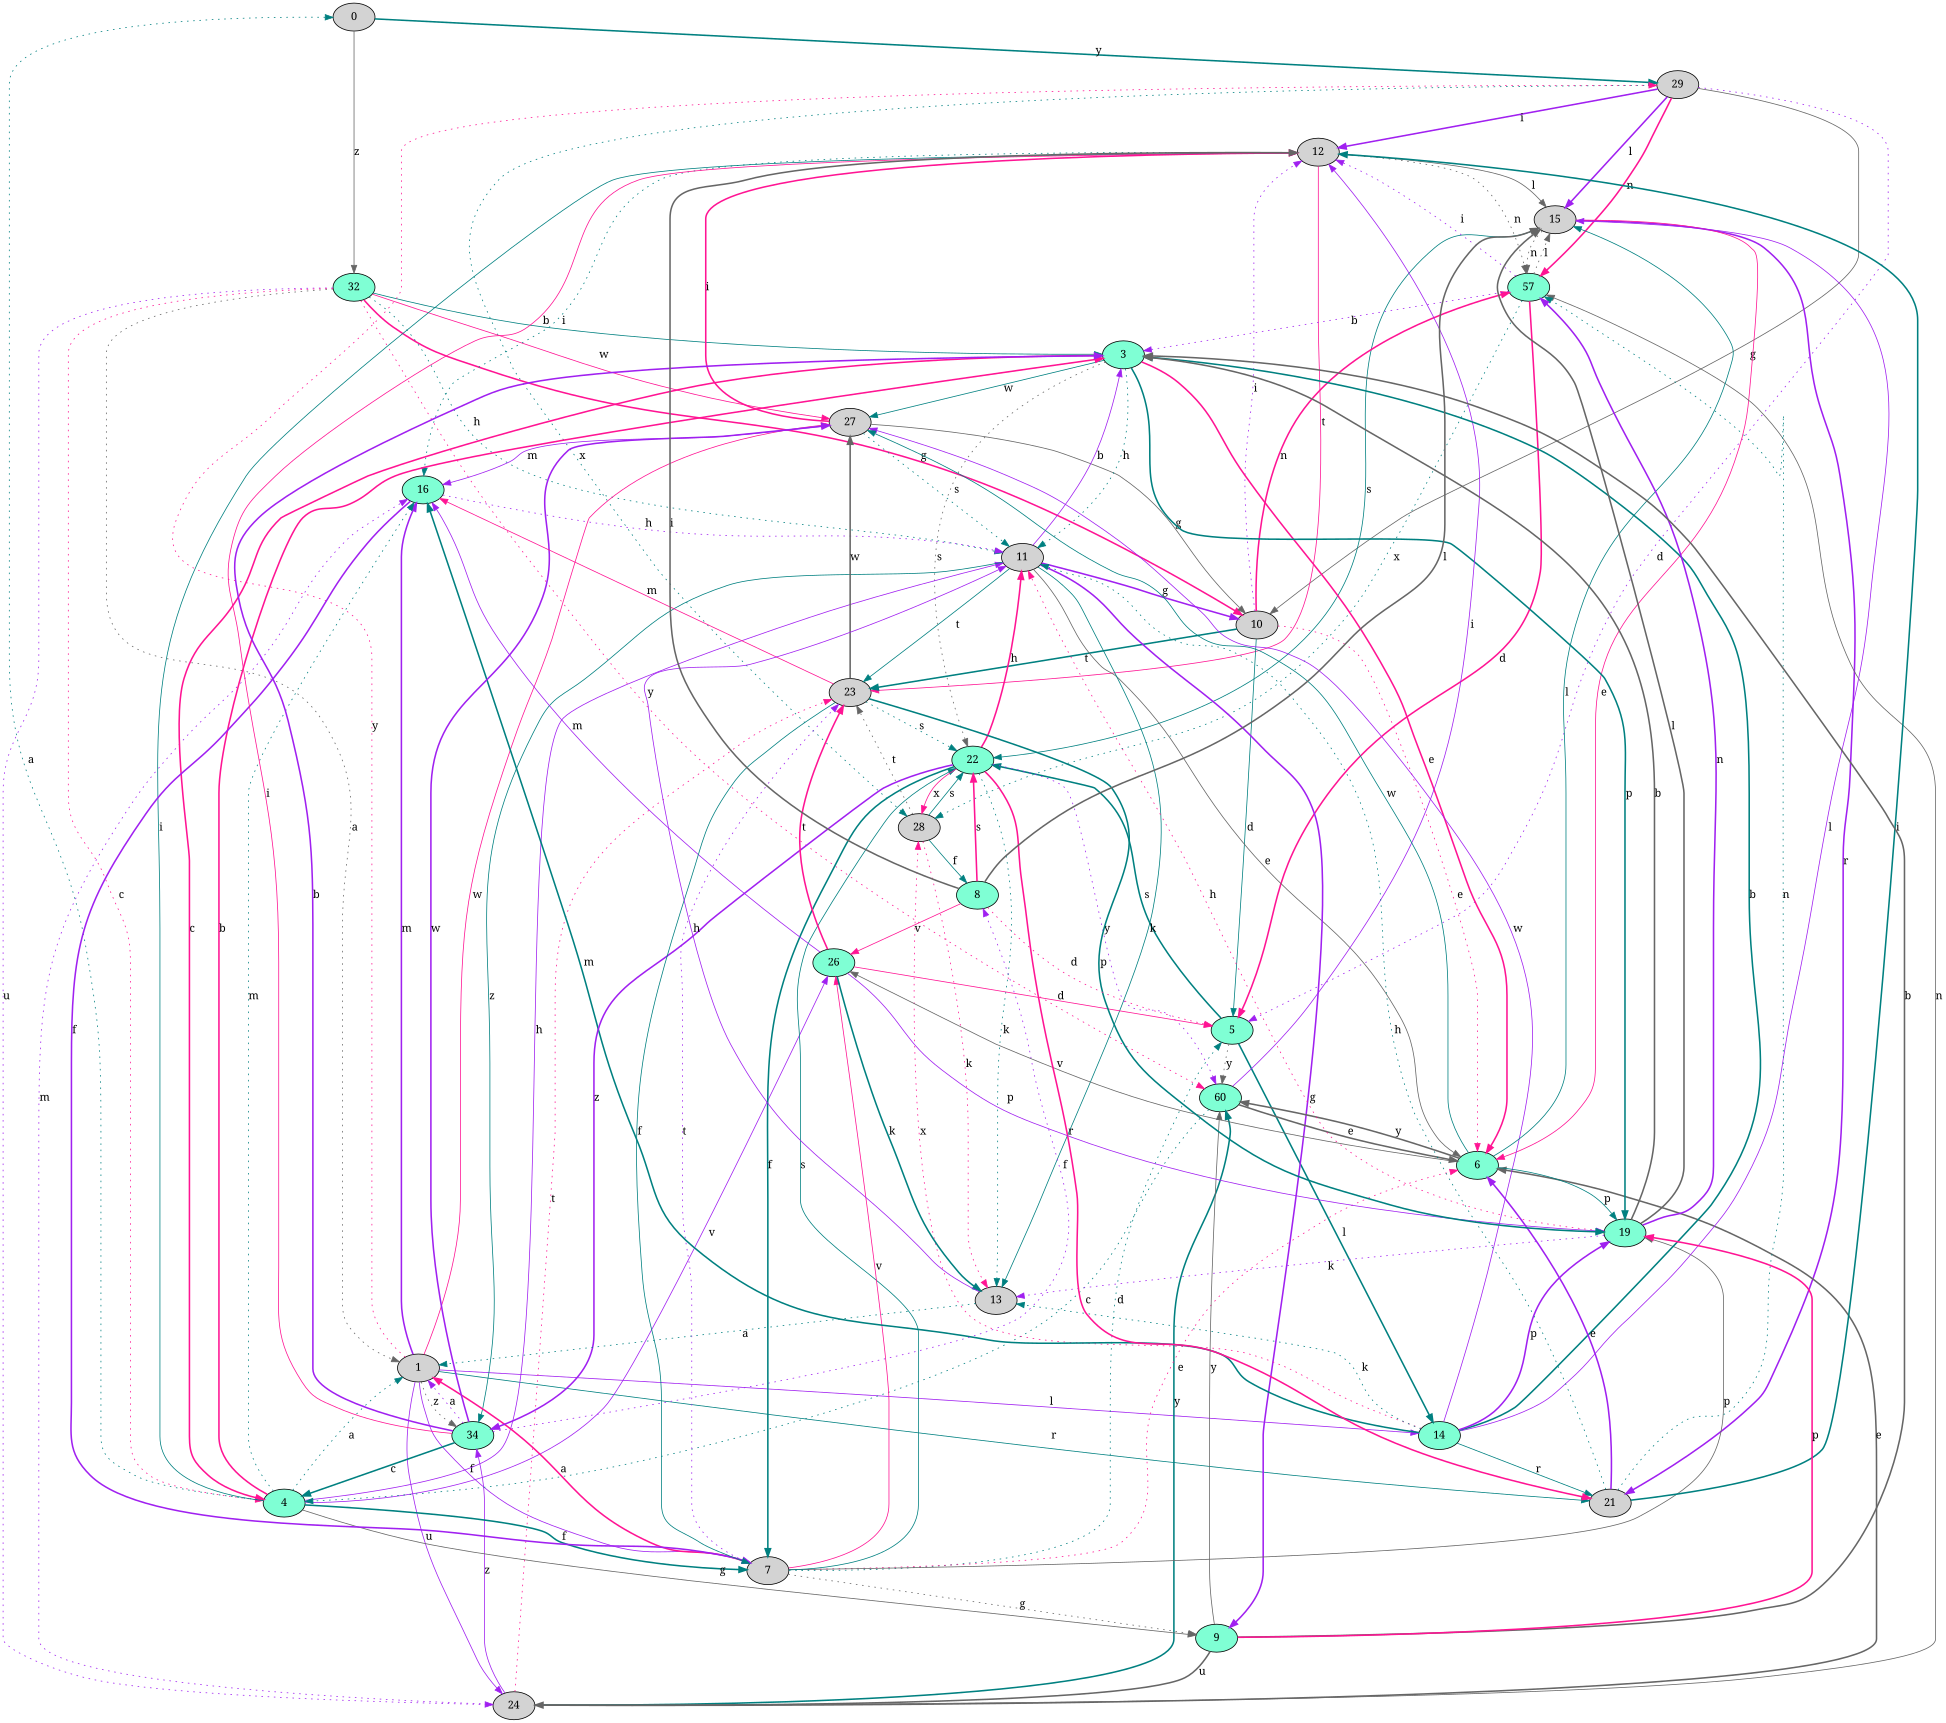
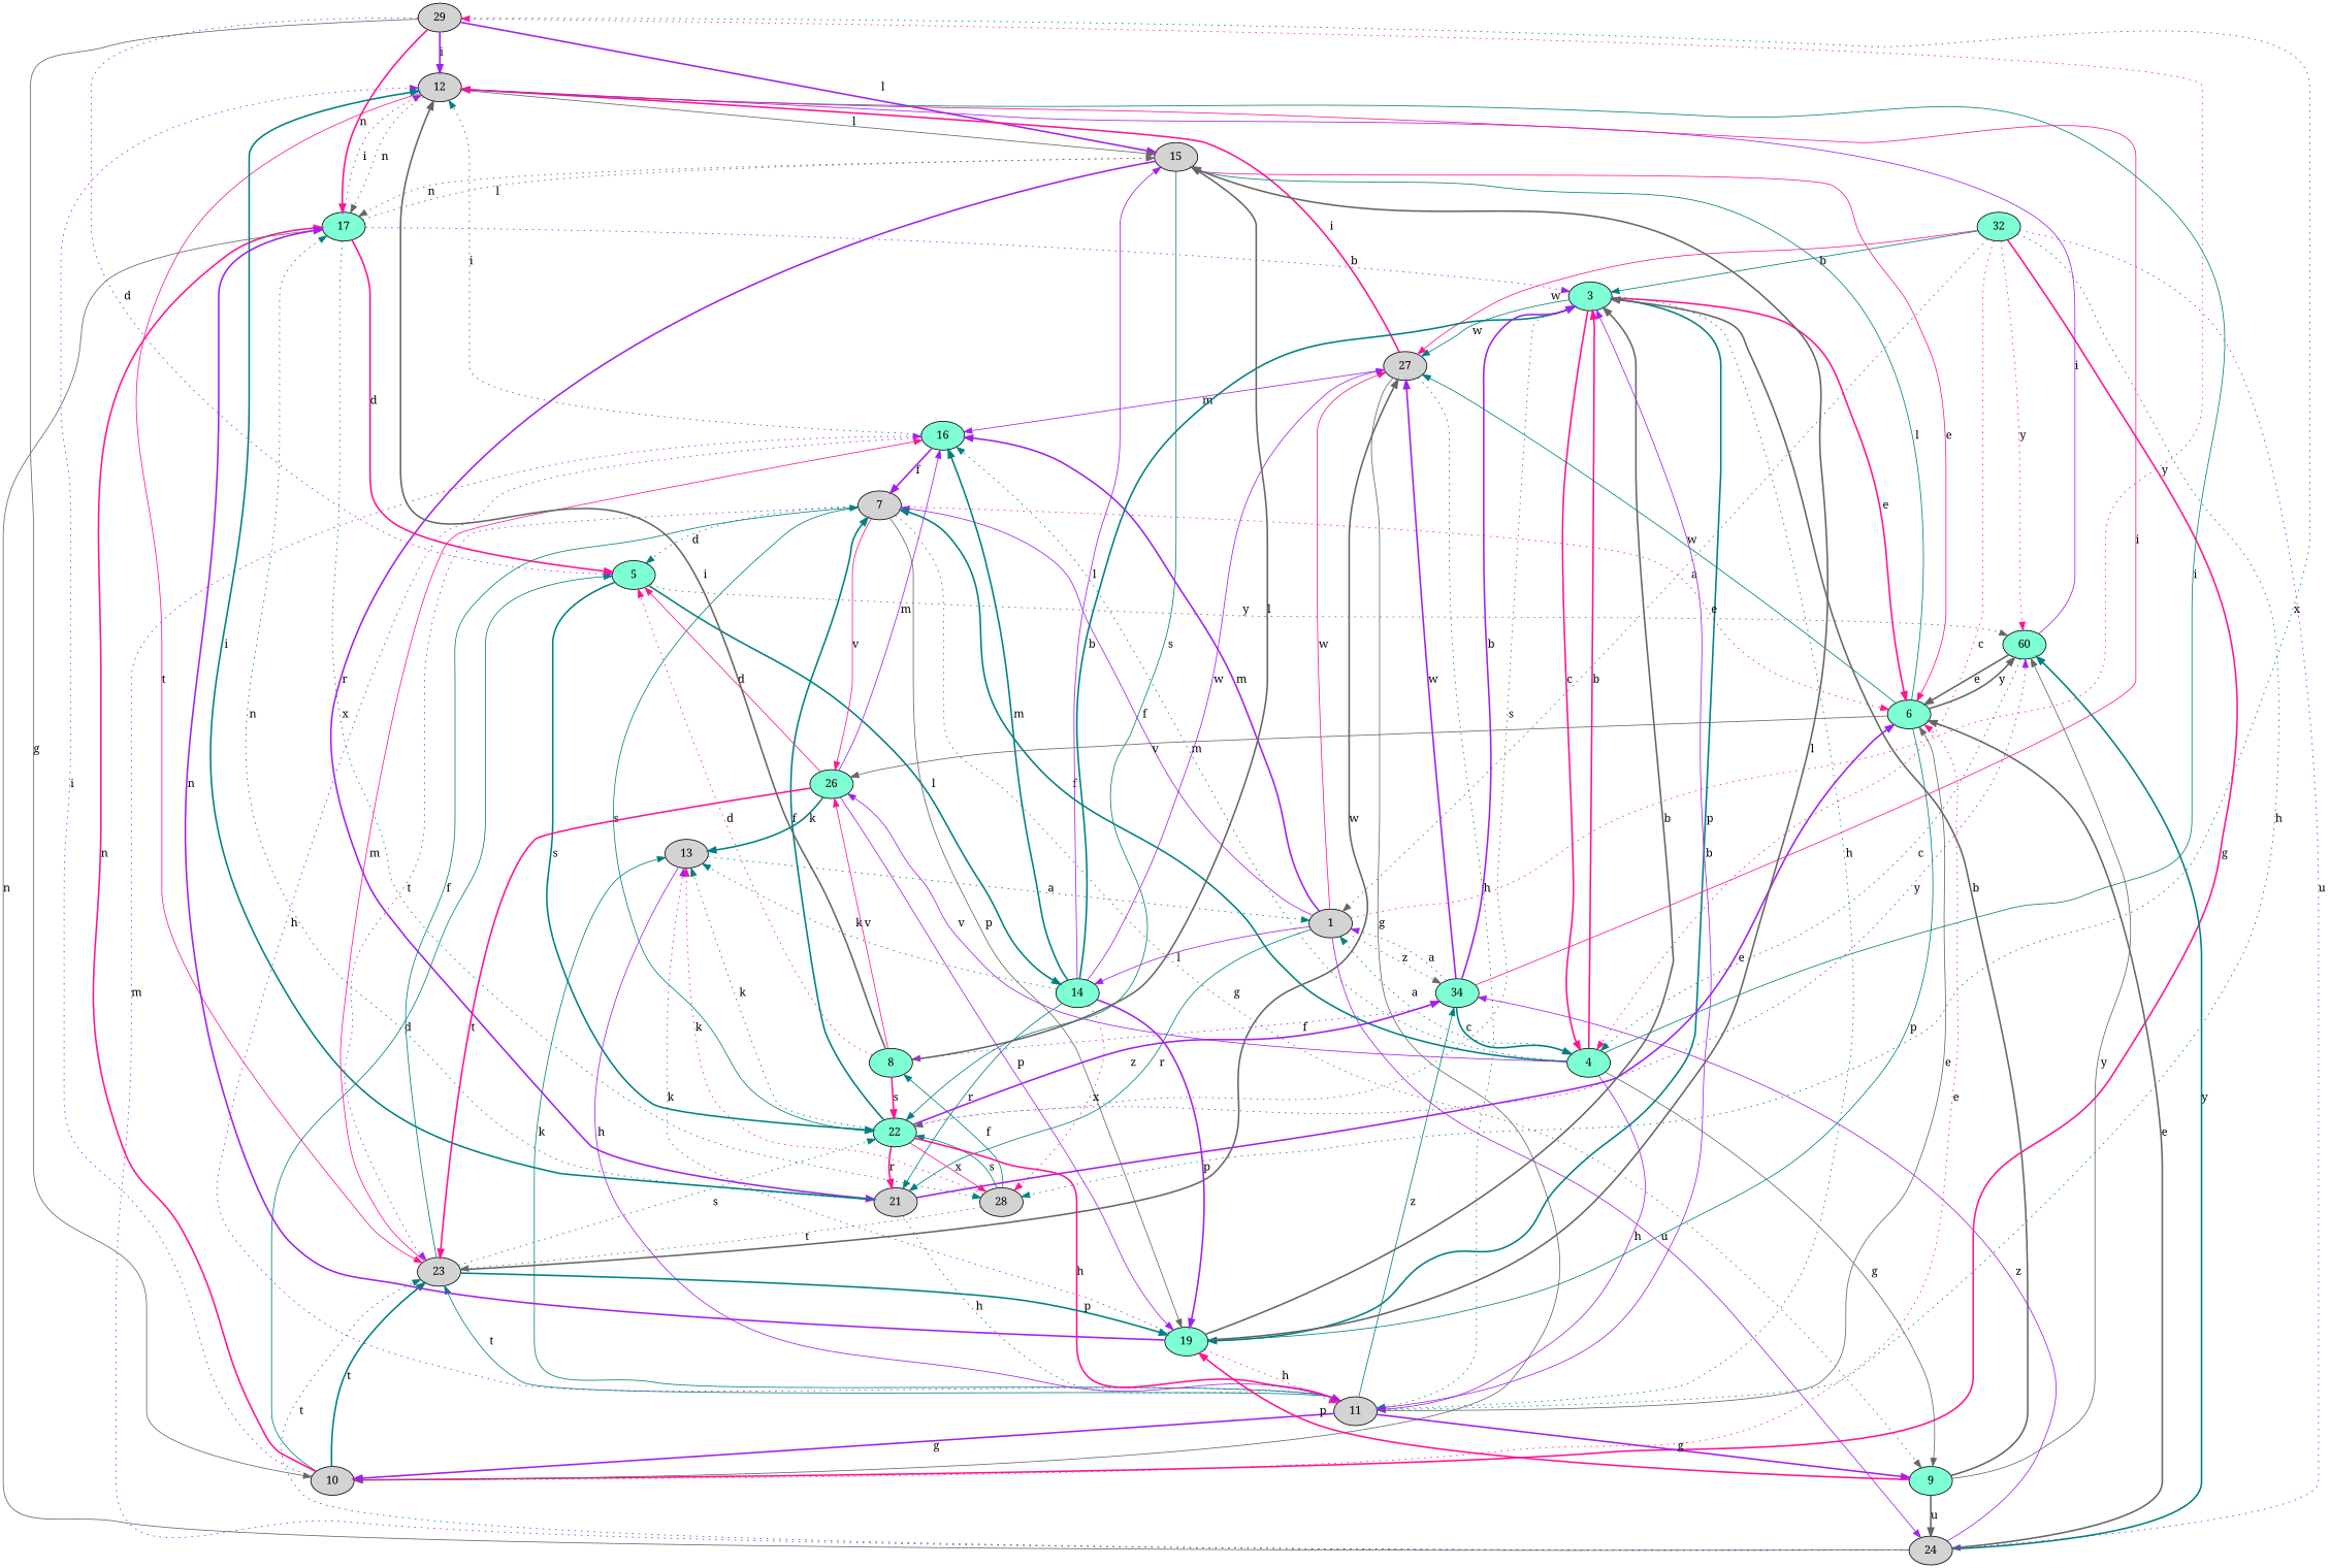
  strict digraph {
    fontname="Noto Serif"
    node [fillcolor=aquamarine fontname="Noto Serif" style=filled]
    edge [color=teal fontname="Noto Serif" style=bold]
-   0 [fillcolor=lightgrey]
    29 [fillcolor=lightgrey]
    32
    12 [fillcolor=lightgrey]
    5
    15 [fillcolor=lightgrey]
    10 [fillcolor=lightgrey]
-   17 [label=57]
+   17
    28 [fillcolor=lightgrey]
    1 [fillcolor=lightgrey]
    24 [fillcolor=lightgrey]
    27 [fillcolor=lightgrey]
    3
    4
    11 [fillcolor=lightgrey]
    n16 [label=60]
    7 [fillcolor=lightgrey]
    14
    16
    21 [fillcolor=lightgrey]
    34
    6
    19
    22
    9
    26
    23 [fillcolor=lightgrey]
    13 [fillcolor=lightgrey]
    8
-   0 -> 29 [label=y]
-   0 -> 32 [color=gray40 label=z style=solid]
    29 -> 12 [color=purple label=i]
    29 -> 5 [color=purple label=d style=dotted]
    29 -> 15 [color=purple label=l]
    29 -> 10 [color=gray40 label=g style=solid]
    29 -> 17 [color=deeppink label=n]
    29 -> 28 [label=x style=dotted]
    32 -> 10 [color=deeppink label=g]
    32 -> 1 [color=gray40 label=a style=dotted]
    32 -> 24 [color=purple label=u style=dotted]
    32 -> 27 [color=deeppink label=w style=solid]
    32 -> 3 [label=b style=solid]
    32 -> 4 [color=deeppink label=c style=dotted]
    32 -> 11 [label=h style=dotted]
    32 -> n16 [color=deeppink label=y style=dotted]
    12 -> 15 [color=gray40 label=l style=solid]
    12 -> 17 [color=gray40 label=n style=dotted]
    12 -> 23 [color=deeppink label=t style=solid]
    5 -> n16 [color=gray40 label=y style=dotted]
    5 -> 14 [label=l]
    5 -> 22 [label=s]
    15 -> 17 [color=gray40 label=n style=dotted]
    15 -> 21 [color=purple label=r]
    15 -> 6 [color=deeppink label=e style=solid]
    15 -> 22 [label=s style=solid]
    10 -> 12 [color=purple label=i style=dotted]
    10 -> 5 [label=d style=solid]
    10 -> 17 [color=deeppink label=n]
    10 -> 6 [color=deeppink label=e style=dotted]
    10 -> 23 [label=t]
    17 -> 12 [color=purple label=i style=dotted]
    17 -> 5 [color=deeppink label=d]
    17 -> 15 [color=gray40 label=l style=dotted]
    17 -> 28 [label=x style=dotted]
    17 -> 3 [color=purple label=b style=dotted]
    28 -> 22 [label=s style=solid]
    28 -> 23 [color=gray40 label=t style=dotted]
    28 -> 13 [color=deeppink label=k style=dotted]
    28 -> 8 [label=f style=solid]
    1 -> 29 [color=deeppink label=y style=dotted]
    1 -> 24 [color=purple label=u style=solid]
    1 -> 27 [color=deeppink label=w style=solid]
    1 -> 7 [color=purple label=f style=solid]
    1 -> 14 [color=purple label=l style=solid]
    1 -> 16 [color=purple label=m]
    1 -> 21 [label=r style=solid]
    1 -> 34 [color=gray40 label=z style=dotted]
    24 -> 17 [color=gray40 label=n style=solid]
    24 -> n16 [label=y]
    24 -> 16 [color=purple label=m style=dotted]
    24 -> 34 [color=purple label=z style=solid]
    24 -> 6 [color=gray40 label=e]
-   24 -> 23 [color=deeppink label=t style=dotted]
+   24 -> 23 [label=t style=dotted]
    27 -> 12 [color=deeppink label=i]
    27 -> 10 [color=gray40 label=g style=solid]
-   27 -> 11 [label=s style=dotted]
+   27 -> 11 [label=h style=dotted]
    27 -> 16 [color=purple label=m style=solid]
    3 -> 27 [label=w style=solid]
    3 -> 4 [color=deeppink label=c]
    3 -> 11 [label=h style=dotted]
    3 -> 6 [color=deeppink label=e]
    3 -> 19 [label=p]
    3 -> 22 [color=gray40 label=s style=dotted]
-   4 -> 0 [label=a style=dotted]
    4 -> 12 [label=i style=solid]
    4 -> 1 [label=a style=dotted]
    4 -> 3 [color=deeppink label=b]
    4 -> 11 [color=purple label=h style=solid]
    4 -> 7 [label=f]
    4 -> 16 [label=m style=dotted]
    4 -> 9 [color=gray40 label=g style=solid]
    4 -> 26 [color=purple label=v style=solid]
    11 -> 10 [color=purple label=g]
    11 -> 3 [color=purple label=b style=solid]
    11 -> 34 [label=z style=solid]
    11 -> 6 [color=gray40 label=e style=solid]
    11 -> 9 [color=purple label=g]
    11 -> 23 [label=t style=solid]
    11 -> 13 [label=k style=solid]
    n16 -> 12 [color=purple label=i style=solid]
    n16 -> 4 [label=c style=dotted]
    n16 -> 6 [color=gray40 label=e]
    7 -> 5 [label=d style=dotted]
-   7 -> 1 [color=deeppink label=a]
    7 -> 6 [color=deeppink label=e style=dotted]
    7 -> 19 [color=gray40 label=p style=solid]
    7 -> 22 [label=s style=solid]
    7 -> 9 [color=gray40 label=g style=dotted]
    7 -> 26 [color=deeppink label=v style=solid]
    7 -> 23 [color=purple label=t style=dotted]
    14 -> 15 [color=purple label=l style=solid]
    14 -> 28 [color=deeppink label=x style=dotted]
    14 -> 27 [color=purple label=w style=solid]
    14 -> 3 [label=b]
    14 -> 16 [label=m]
    14 -> 21 [label=r style=solid]
    14 -> 19 [color=purple label=p]
    14 -> 13 [label=k style=dotted]
-   12 -> 16 [label=i style=dotted]
+   16 -> 12 [label=i style=dotted]
    16 -> 11 [color=purple label=h style=dotted]
    16 -> 7 [color=purple label=f]
    21 -> 12 [label=i]
    21 -> 17 [label=n style=dotted]
    21 -> 11 [label=h style=dotted]
    21 -> 6 [color=purple label=e]
    34 -> 12 [color=deeppink label=i style=solid]
    34 -> 1 [color=purple label=a style=dotted]
    34 -> 27 [color=purple label=w]
    34 -> 3 [color=purple label=b]
    34 -> 4 [label=c]
    34 -> 8 [color=purple label=f style=dotted]
    6 -> 15 [label=l style=solid]
    6 -> 27 [label=w style=solid]
    6 -> n16 [color=gray40 label=y]
    6 -> 19 [label=p style=solid]
    6 -> 26 [color=gray40 label=v style=solid]
    19 -> 15 [color=gray40 label=l]
    19 -> 17 [color=purple label=n]
    19 -> 3 [color=gray40 label=b]
    19 -> 11 [color=deeppink label=h style=dotted]
    19 -> 13 [color=purple label=k style=dotted]
    22 -> 28 [color=deeppink label=x style=solid]
    22 -> 11 [color=deeppink label=h]
    22 -> n16 [color=purple label=y style=dotted]
    22 -> 7 [label=f]
    22 -> 21 [color=deeppink label=r]
    22 -> 34 [color=purple label=z]
    22 -> 13 [label=k style=dotted]
    9 -> 24 [color=gray40 label=u]
    9 -> 3 [color=gray40 label=b]
    9 -> n16 [color=gray40 label=y style=solid]
    9 -> 19 [color=deeppink label=p]
    26 -> 5 [color=deeppink label=d style=solid]
    26 -> 16 [color=purple label=m style=solid]
    26 -> 19 [color=purple label=p style=solid]
    26 -> 23 [color=deeppink label=t]
    26 -> 13 [label=k]
    23 -> 27 [color=gray40 label=w]
    23 -> 7 [label=f style=solid]
    23 -> 16 [color=deeppink label=m style=solid]
    23 -> 19 [label=p]
    23 -> 22 [label=s style=dotted]
    13 -> 1 [label=a style=dotted]
    13 -> 11 [color=purple label=h style=solid]
    8 -> 12 [color=gray40 label=i]
    8 -> 5 [color=deeppink label=d style=dotted]
    8 -> 15 [color=gray40 label=l]
    8 -> 22 [color=deeppink label=s]
    8 -> 26 [color=deeppink label=v style=solid]
  }
